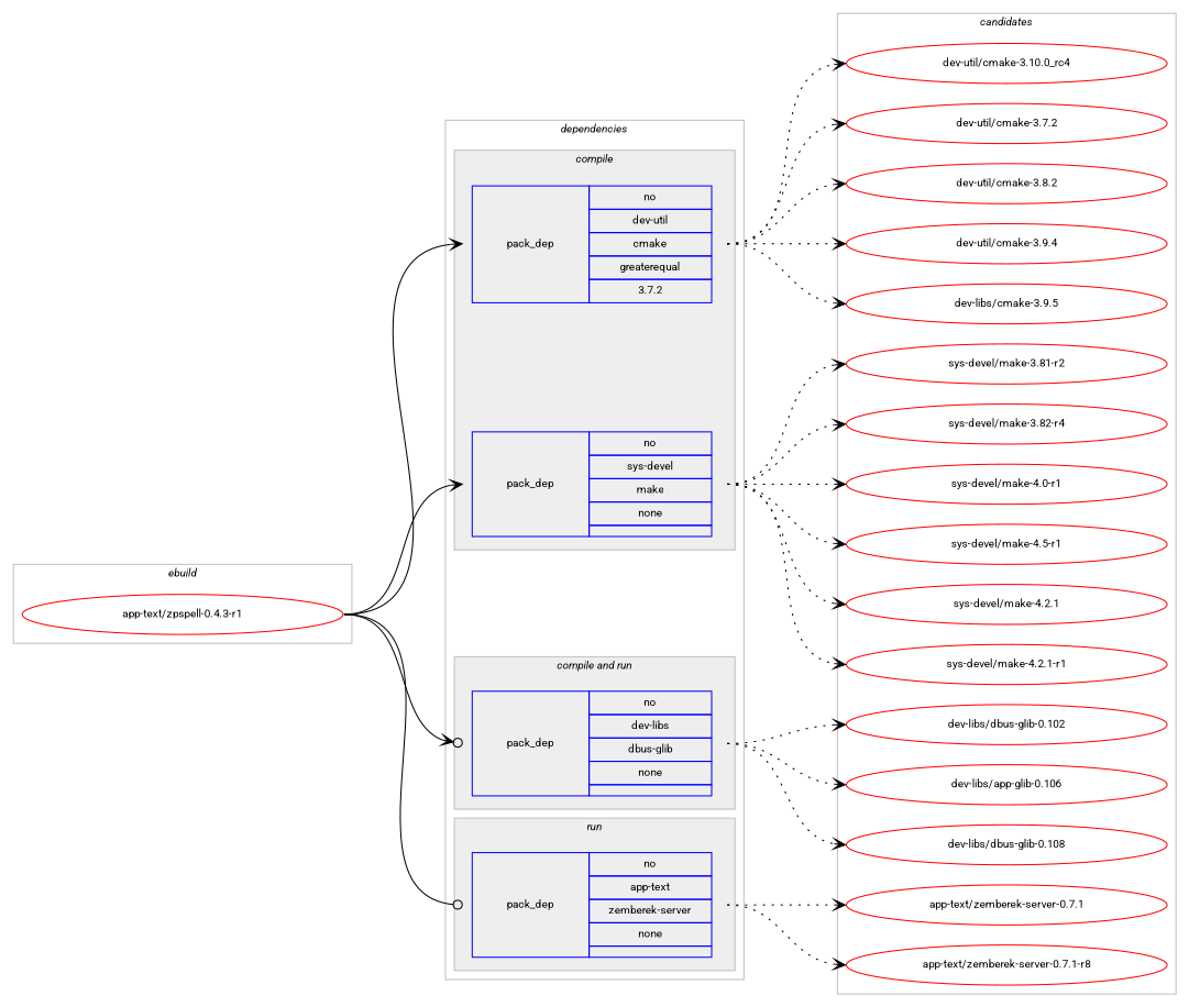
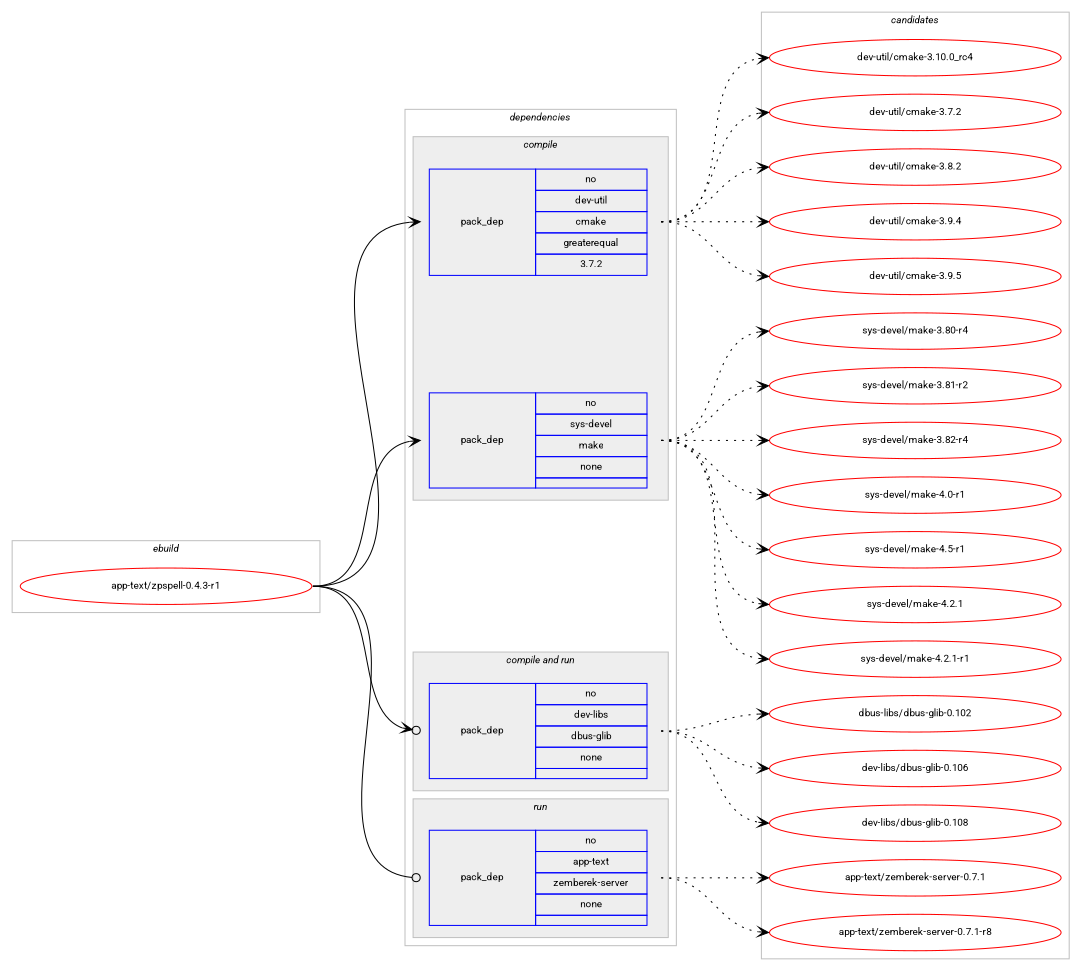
  digraph {
    compound=true
    concentrate=true
    fontname=Roboto
    fontsize=10
    newrank=true
    rankdir=LR
    ranksep=1.5
    node [color=red fontname=Roboto fontsize=10]
    edge [arrowhead=vee fontname=Roboto headport=w style=dotted tailport=e weight=100]
    n1 [label="app-text/zpspell-0.4.3-r1" width=4]
    n2 [color=blue label=<<TABLE BORDER="0" CELLBORDER="1" CELLSPACING="0" CELLPADDING="4" WIDTH="220"><TR><TD ROWSPAN="6" CELLPADDING="30">pack_dep</TD></TR><TR><TD WIDTH="110">no</TD></TR><TR><TD>dev-util</TD></TR><TR><TD>cmake</TD></TR><TR><TD>greaterequal</TD></TR><TR><TD>3.7.2</TD></TR></TABLE>> shape=none]
    n3 [color=blue label=<<TABLE BORDER="0" CELLBORDER="1" CELLSPACING="0" CELLPADDING="4" WIDTH="220"><TR><TD ROWSPAN="6" CELLPADDING="30">pack_dep</TD></TR><TR><TD WIDTH="110">no</TD></TR><TR><TD>sys-devel</TD></TR><TR><TD>make</TD></TR><TR><TD>none</TD></TR><TR><TD></TD></TR></TABLE>> shape=none]
    n4 [color=blue label=<<TABLE BORDER="0" CELLBORDER="1" CELLSPACING="0" CELLPADDING="4" WIDTH="220"><TR><TD ROWSPAN="6" CELLPADDING="30">pack_dep</TD></TR><TR><TD WIDTH="110">no</TD></TR><TR><TD>dev-libs</TD></TR><TR><TD>dbus-glib</TD></TR><TR><TD>none</TD></TR><TR><TD></TD></TR></TABLE>> shape=none]
    n5 [color=blue label=<<TABLE BORDER="0" CELLBORDER="1" CELLSPACING="0" CELLPADDING="4" WIDTH="220"><TR><TD ROWSPAN="6" CELLPADDING="30">pack_dep</TD></TR><TR><TD WIDTH="110">no</TD></TR><TR><TD>app-text</TD></TR><TR><TD>zemberek-server</TD></TR><TR><TD>none</TD></TR><TR><TD></TD></TR></TABLE>> shape=none]
    n6 [label="dev-util/cmake-3.10.0_rc4" width=4]
    n7 [label="dev-util/cmake-3.7.2" width=4]
    n8 [label="dev-util/cmake-3.8.2" width=4]
    n9 [label="dev-util/cmake-3.9.4" width=4]
-   n10 [label="dev-libs/cmake-3.9.5" width=4]
+   n10 [label="dev-util/cmake-3.9.5" width=4]
+   n11 [label="sys-devel/make-3.80-r4" width=4]
    n12 [label="sys-devel/make-3.81-r2" width=4]
    n13 [label="sys-devel/make-3.82-r4" width=4]
    n14 [label="sys-devel/make-4.0-r1" width=4]
    n15 [label="sys-devel/make-4.5-r1" width=4]
    n16 [label="sys-devel/make-4.2.1" width=4]
    n17 [label="sys-devel/make-4.2.1-r1" width=4]
-   n18 [label="dev-libs/dbus-glib-0.102" width=4]
-   n19 [label="dev-libs/app-glib-0.106" width=4]
+   n18 [label="dbus-libs/dbus-glib-0.102" width=4]
+   n19 [label="dev-libs/dbus-glib-0.106" width=4]
    n20 [label="dev-libs/dbus-glib-0.108" width=4]
    n21 [label="app-text/zemberek-server-0.7.1" width=4]
    n22 [label="app-text/zemberek-server-0.7.1-r8" width=4]
    subgraph cluster_1 {
      color=gray
      label=<<i>ebuild</i>>
      rank=same
      n1
    }
    subgraph cluster_2 {
      color=gray
      label=<<i>dependencies</i>>
      subgraph cluster_3 {
        color=gray
        fillcolor="#eeeeee"
        label=<<i>compile</i>>
        style=filled
        subgraph sub_4 {
          color=gray
          fillcolor="#eeeeee"
          label=<<i>compile</i>>
          style=filled
          n2
        }
        subgraph sub_5 {
          color=gray
          fillcolor="#eeeeee"
          label=<<i>compile</i>>
          style=filled
          n3
        }
      }
      subgraph cluster_6 {
        color=gray
        fillcolor="#eeeeee"
        label=<<i>compile and run</i>>
        style=filled
        subgraph sub_7 {
          color=gray
          fillcolor="#eeeeee"
          label=<<i>compile and run</i>>
          style=filled
          n4
        }
      }
      subgraph cluster_8 {
        color=gray
        fillcolor="#eeeeee"
        label=<<i>run</i>>
        style=filled
        subgraph sub_9 {
          color=gray
          fillcolor="#eeeeee"
          label=<<i>run</i>>
          style=filled
          n5
        }
      }
    }
    subgraph cluster_10 {
      color=gray
      label=<<i>candidates</i>>
      rank=same
      subgraph sub_11 {
        color=black
        label=<<i>candidates</i>>
        nodesep=1
        rank=same
        n6
        n7
        n8
        n9
        n10
      }
      subgraph sub_12 {
        color=black
        label=<<i>candidates</i>>
        nodesep=1
        rank=same
+       n11
        n12
        n13
        n14
        n15
        n16
        n17
      }
      subgraph sub_13 {
        color=black
        label=<<i>candidates</i>>
        nodesep=1
        rank=same
        n18
        n19
        n20
      }
      subgraph sub_14 {
        color=black
        label=<<i>candidates</i>>
        nodesep=1
        rank=same
        n21
        n22
      }
    }
    n1 -> n2 [style=solid weight=20]
    n1 -> n3 [style=solid weight=20]
    n1 -> n4 [arrowhead=odotvee style=solid weight=20]
    n1 -> n5 [arrowhead=odot style=solid weight=20]
    n2 -> n6
    n2 -> n7
    n2 -> n8
    n2 -> n9
    n2 -> n10
+   n3 -> n11
    n3 -> n12
    n3 -> n13
    n3 -> n14
    n3 -> n15
    n3 -> n16
    n3 -> n17
    n4 -> n18
    n4 -> n19
    n4 -> n20
    n5 -> n21
    n5 -> n22
  }
